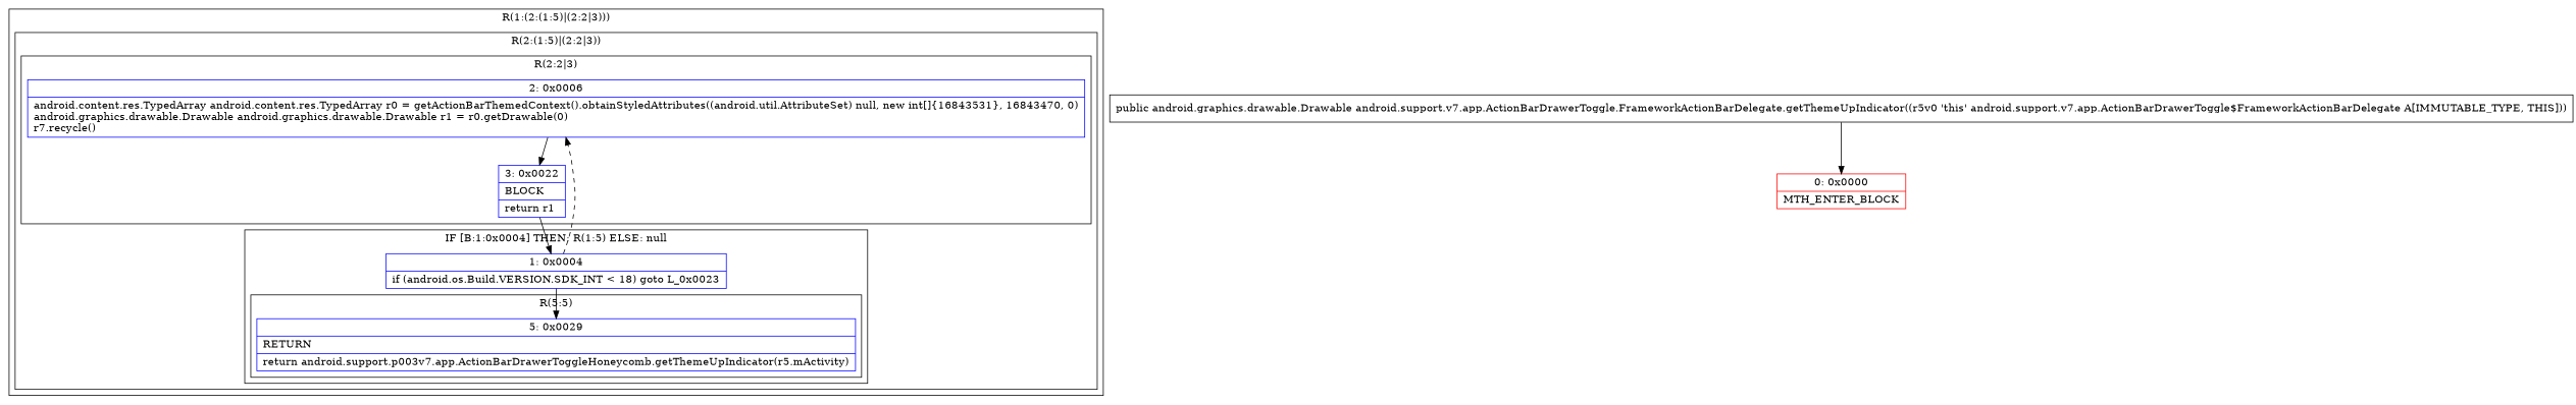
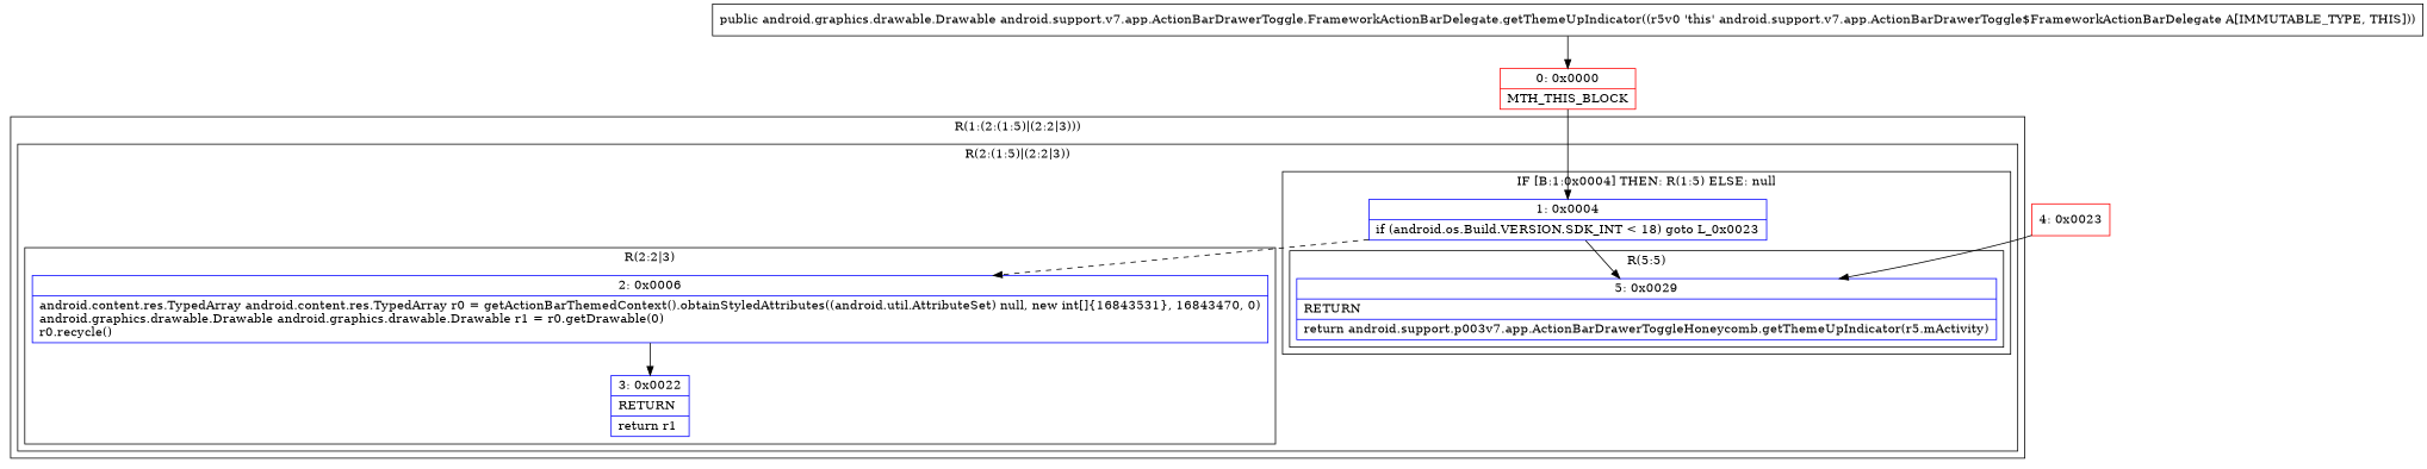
  digraph {
    node [color=blue shape=record]
    n1 [label="{5\:\ 0x0029|RETURN\l|return android.support.p003v7.app.ActionBarDrawerToggleHoneycomb.getThemeUpIndicator(r5.mActivity)\l}"]
    n2 [label="{1\:\ 0x0004|if (android.os.Build.VERSION.SDK_INT \< 18) goto L_0x0023\l}"]
-   n3 [label="{2\:\ 0x0006|android.content.res.TypedArray android.content.res.TypedArray r0 = getActionBarThemedContext().obtainStyledAttributes((android.util.AttributeSet) null, new int[]\{16843531\}, 16843470, 0)\landroid.graphics.drawable.Drawable android.graphics.drawable.Drawable r1 = r0.getDrawable(0)\lr7.recycle()\l}"]
-   n4 [label="{3\:\ 0x0022|BLOCK\l|return r1\l}"]
-   n6 [color=red label="{0\:\ 0x0000|MTH_ENTER_BLOCK\l}"]
+   n3 [label="{2\:\ 0x0006|android.content.res.TypedArray android.content.res.TypedArray r0 = getActionBarThemedContext().obtainStyledAttributes((android.util.AttributeSet) null, new int[]\{16843531\}, 16843470, 0)\landroid.graphics.drawable.Drawable android.graphics.drawable.Drawable r1 = r0.getDrawable(0)\lr0.recycle()\l}"]
+   n4 [label="{3\:\ 0x0022|RETURN\l|return r1\l}"]
+   n5 [color=red label="{4\:\ 0x0023}"]
+   n6 [color=red label="{0\:\ 0x0000|MTH_THIS_BLOCK\l}"]
    n7 [label="{public android.graphics.drawable.Drawable android.support.v7.app.ActionBarDrawerToggle.FrameworkActionBarDelegate.getThemeUpIndicator((r5v0 'this' android.support.v7.app.ActionBarDrawerToggle$FrameworkActionBarDelegate A[IMMUTABLE_TYPE, THIS])) }" color=""]
    subgraph cluster_1 {
      label="R(1:(2:(1:5)|(2:2|3)))"
      subgraph cluster_2 {
        label="R(2:(1:5)|(2:2|3))"
        subgraph cluster_3 {
          label="IF [B:1:0x0004] THEN: R(1:5) ELSE: null"
          n2
          subgraph cluster_4 {
            label="R(5:5)"
            n1
          }
        }
        subgraph cluster_5 {
          label="R(2:2|3)"
          n3
          n4
        }
      }
    }
    n2 -> n1
    n2 -> n3 [style=dashed]
    n3 -> n4
-   n4 -> n2
+   n5 -> n1
+   n6 -> n2
    n7 -> n6
  }
